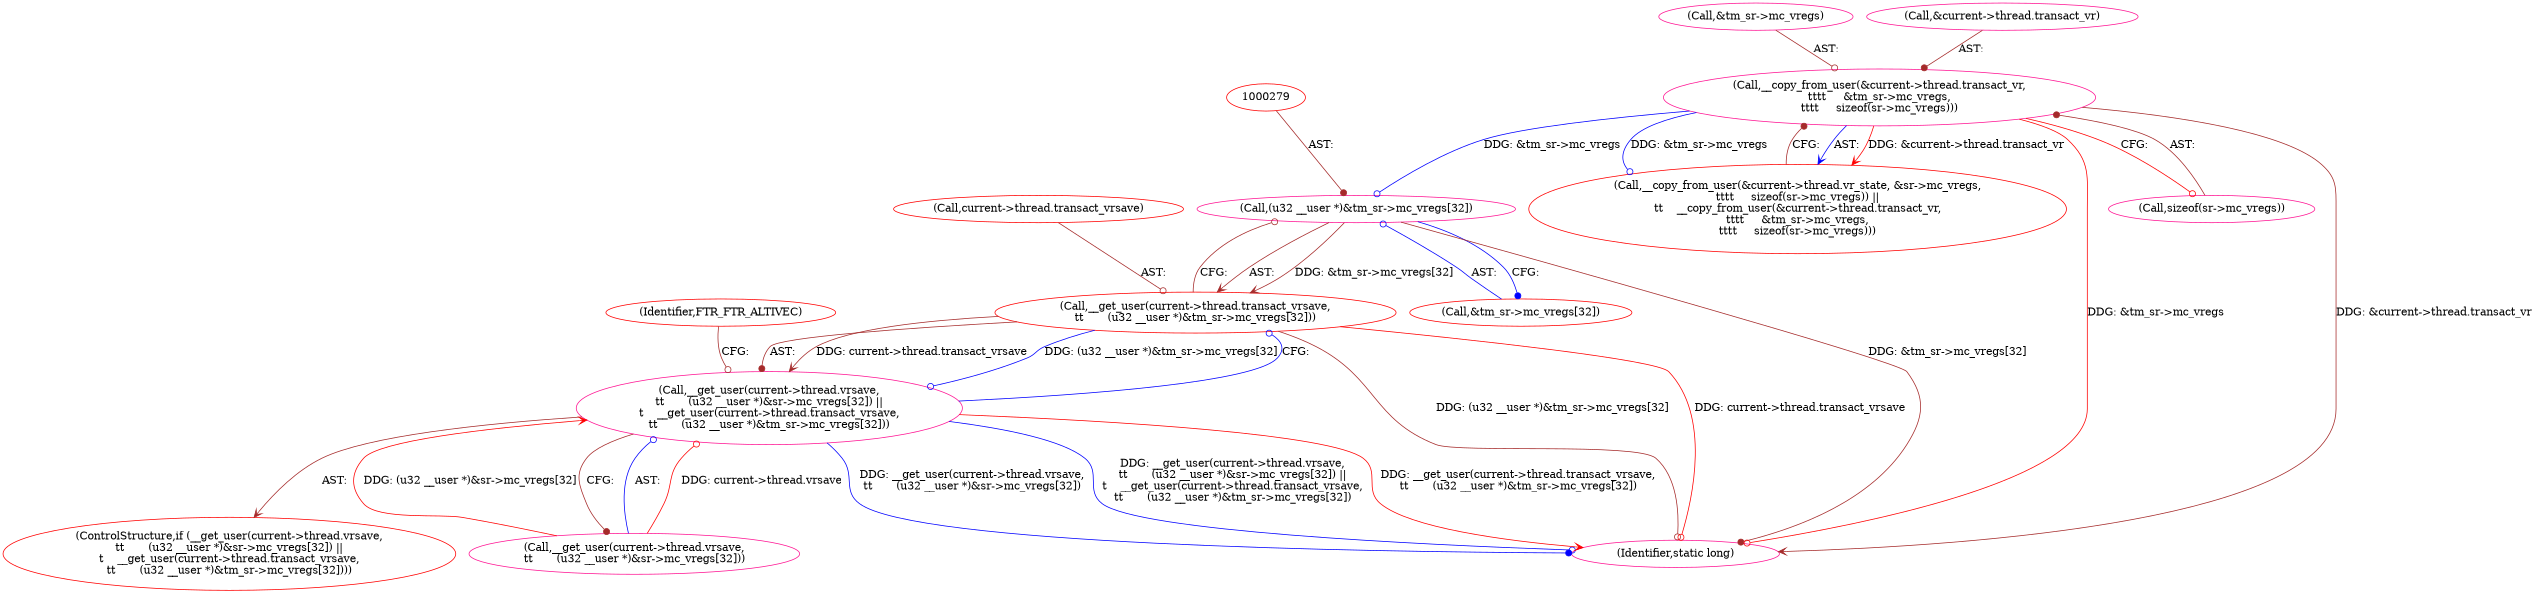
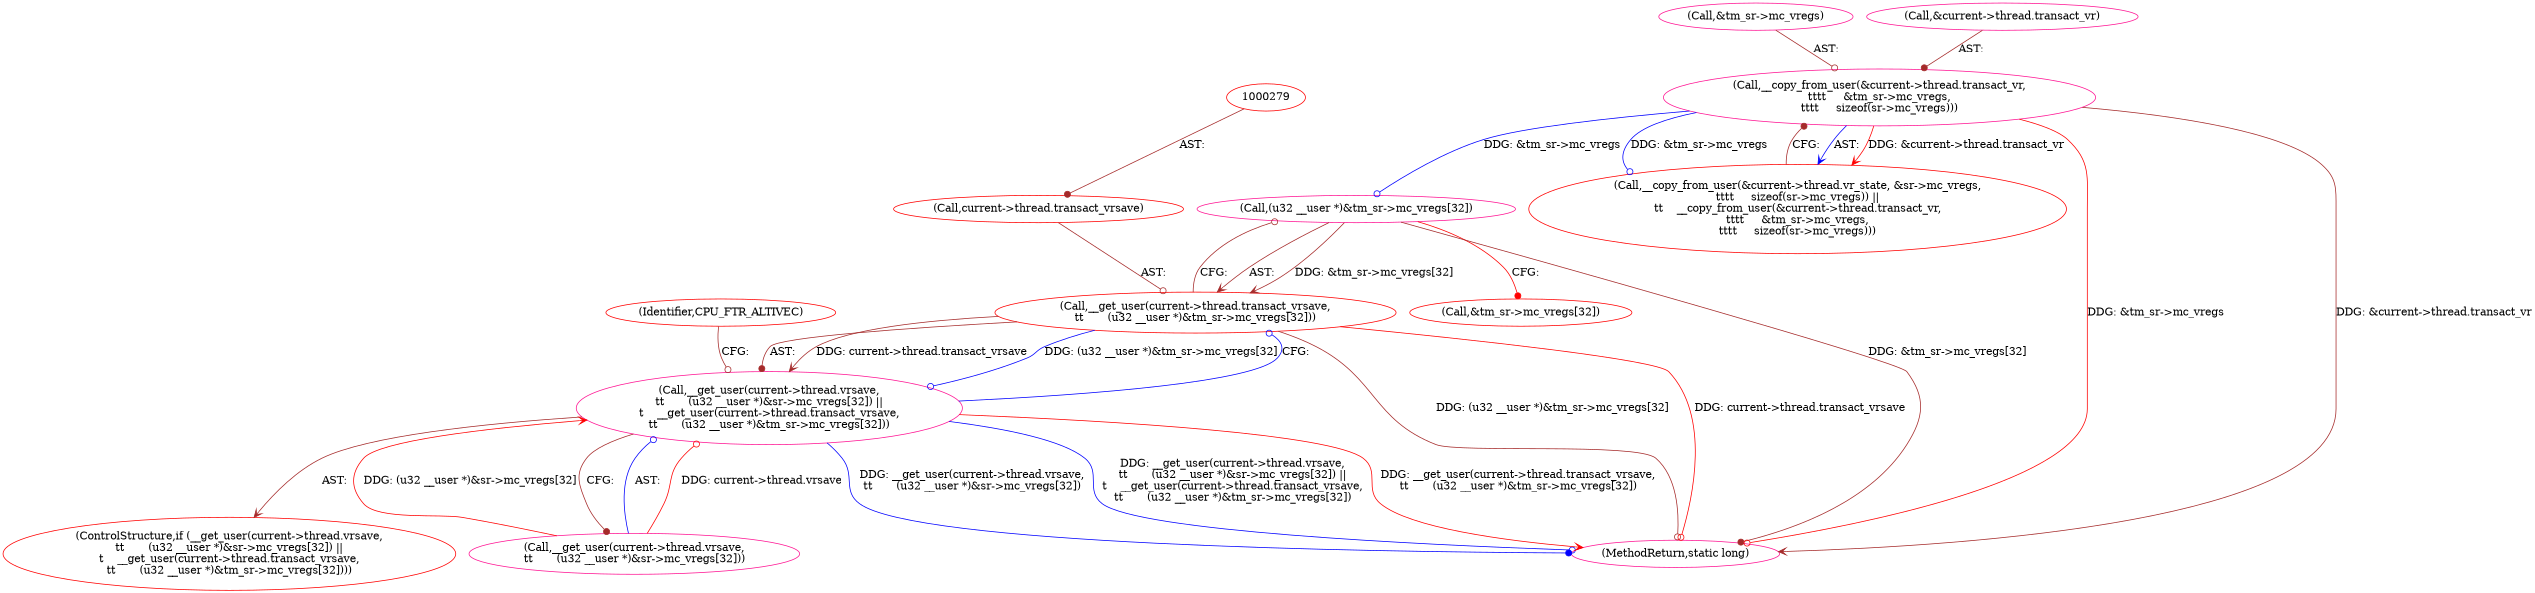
  digraph {
    node [color=deeppink]
    edge [arrowhead=odot color=brown]
    n1 [label="(Call,(u32 __user *)&tm_sr->mc_vregs[32])"]
    n2 [color=red label="(Call,__get_user(current->thread.transact_vrsave,\n\t\t       (u32 __user *)&tm_sr->mc_vregs[32]))"]
    n3 [color=red label="(Call,&tm_sr->mc_vregs[32])"]
-   n4 [label="(Identifier,static long)"]
+   n4 [label="(MethodReturn,static long)"]
    n5 [label="(Call,__get_user(current->thread.vrsave,\n\t\t       (u32 __user *)&sr->mc_vregs[32]) ||\n\t    __get_user(current->thread.transact_vrsave,\n\t\t       (u32 __user *)&tm_sr->mc_vregs[32]))"]
    n6 [label="(Call,__copy_from_user(&current->thread.transact_vr,\n\t\t\t\t     &tm_sr->mc_vregs,\n\t\t\t\t     sizeof(sr->mc_vregs)))"]
    n7 [color=red label="(Call,__copy_from_user(&current->thread.vr_state, &sr->mc_vregs,\n\t\t\t\t     sizeof(sr->mc_vregs)) ||\n\t\t    __copy_from_user(&current->thread.transact_vr,\n\t\t\t\t     &tm_sr->mc_vregs,\n\t\t\t\t     sizeof(sr->mc_vregs)))"]
-   n8 [label="(Call,sizeof(sr->mc_vregs))"]
    n9 [color=red label="(ControlStructure,if (__get_user(current->thread.vrsave,\n\t\t       (u32 __user *)&sr->mc_vregs[32]) ||\n\t    __get_user(current->thread.transact_vrsave,\n\t\t       (u32 __user *)&tm_sr->mc_vregs[32])))"]
    n10 [label="(Call,__get_user(current->thread.vrsave,\n\t\t       (u32 __user *)&sr->mc_vregs[32]))"]
-   n11 [color=red label="(Identifier,FTR_FTR_ALTIVEC)"]
+   n11 [color=red label="(Identifier,CPU_FTR_ALTIVEC)"]
    n12 [label="(Call,&tm_sr->mc_vregs)"]
    n13 [color=red label="(Call,current->thread.transact_vrsave)"]
    n14 [label="(Call,&current->thread.transact_vr)"]
    1000279 [color=red]
    n1 -> n2 [arrowhead=vee label="AST: "]
    n1 -> n2 [arrowhead=vee label="DDG: &tm_sr->mc_vregs[32]"]
-   n1 -> n3 [arrowhead=dot color=blue label="CFG: "]
+   n1 -> n3 [arrowhead=dot color=red label="CFG: "]
    n1 -> n4 [arrowhead=dot label="DDG: &tm_sr->mc_vregs[32]"]
    n2 -> n1 [label="CFG: "]
    n2 -> n4 [label="DDG: (u32 __user *)&tm_sr->mc_vregs[32]"]
    n2 -> n4 [color=red label="DDG: current->thread.transact_vrsave"]
    n2 -> n5 [arrowhead=dot label="AST: "]
    n2 -> n5 [arrowhead=vee label="DDG: current->thread.transact_vrsave"]
    n2 -> n5 [color=blue label="DDG: (u32 __user *)&tm_sr->mc_vregs[32]"]
-   n3 -> n1 [color=blue label="AST: "]
    n5 -> n2 [color=blue label="CFG: "]
    n5 -> n4 [arrowhead=dot color=blue label="DDG: __get_user(current->thread.vrsave,\n\t\t       (u32 __user *)&sr->mc_vregs[32])"]
    n5 -> n4 [color=blue label="DDG: __get_user(current->thread.vrsave,\n\t\t       (u32 __user *)&sr->mc_vregs[32]) ||\n\t    __get_user(current->thread.transact_vrsave,\n\t\t       (u32 __user *)&tm_sr->mc_vregs[32])"]
    n5 -> n4 [arrowhead=vee color=red label="DDG: __get_user(current->thread.transact_vrsave,\n\t\t       (u32 __user *)&tm_sr->mc_vregs[32])"]
    n5 -> n9 [arrowhead=vee label="AST: "]
    n5 -> n10 [arrowhead=dot label="CFG: "]
    n6 -> n1 [color=blue label="DDG: &tm_sr->mc_vregs"]
    n6 -> n4 [color=red label="DDG: &tm_sr->mc_vregs"]
    n6 -> n4 [arrowhead=vee label="DDG: &current->thread.transact_vr"]
    n6 -> n7 [arrowhead=vee color=blue label="AST: "]
    n6 -> n7 [arrowhead=vee color=red label="DDG: &current->thread.transact_vr"]
    n6 -> n7 [color=blue label="DDG: &tm_sr->mc_vregs"]
-   n6 -> n8 [color=red label="CFG: "]
    n7 -> n6 [arrowhead=dot label="CFG: "]
-   n8 -> n6 [arrowhead=dot label="AST: "]
    n10 -> n5 [color=blue label="AST: "]
    n10 -> n5 [color=red label="DDG: current->thread.vrsave"]
    n10 -> n5 [arrowhead=vee color=red label="DDG: (u32 __user *)&sr->mc_vregs[32]"]
    n11 -> n5 [label="CFG: "]
    n12 -> n6 [label="AST: "]
    n13 -> n2 [label="AST: "]
    n14 -> n6 [arrowhead=dot label="AST: "]
-   1000279 -> n1 [arrowhead=dot label="AST: "]
+   1000279 -> n13 [arrowhead=dot label="AST: "]
  }
